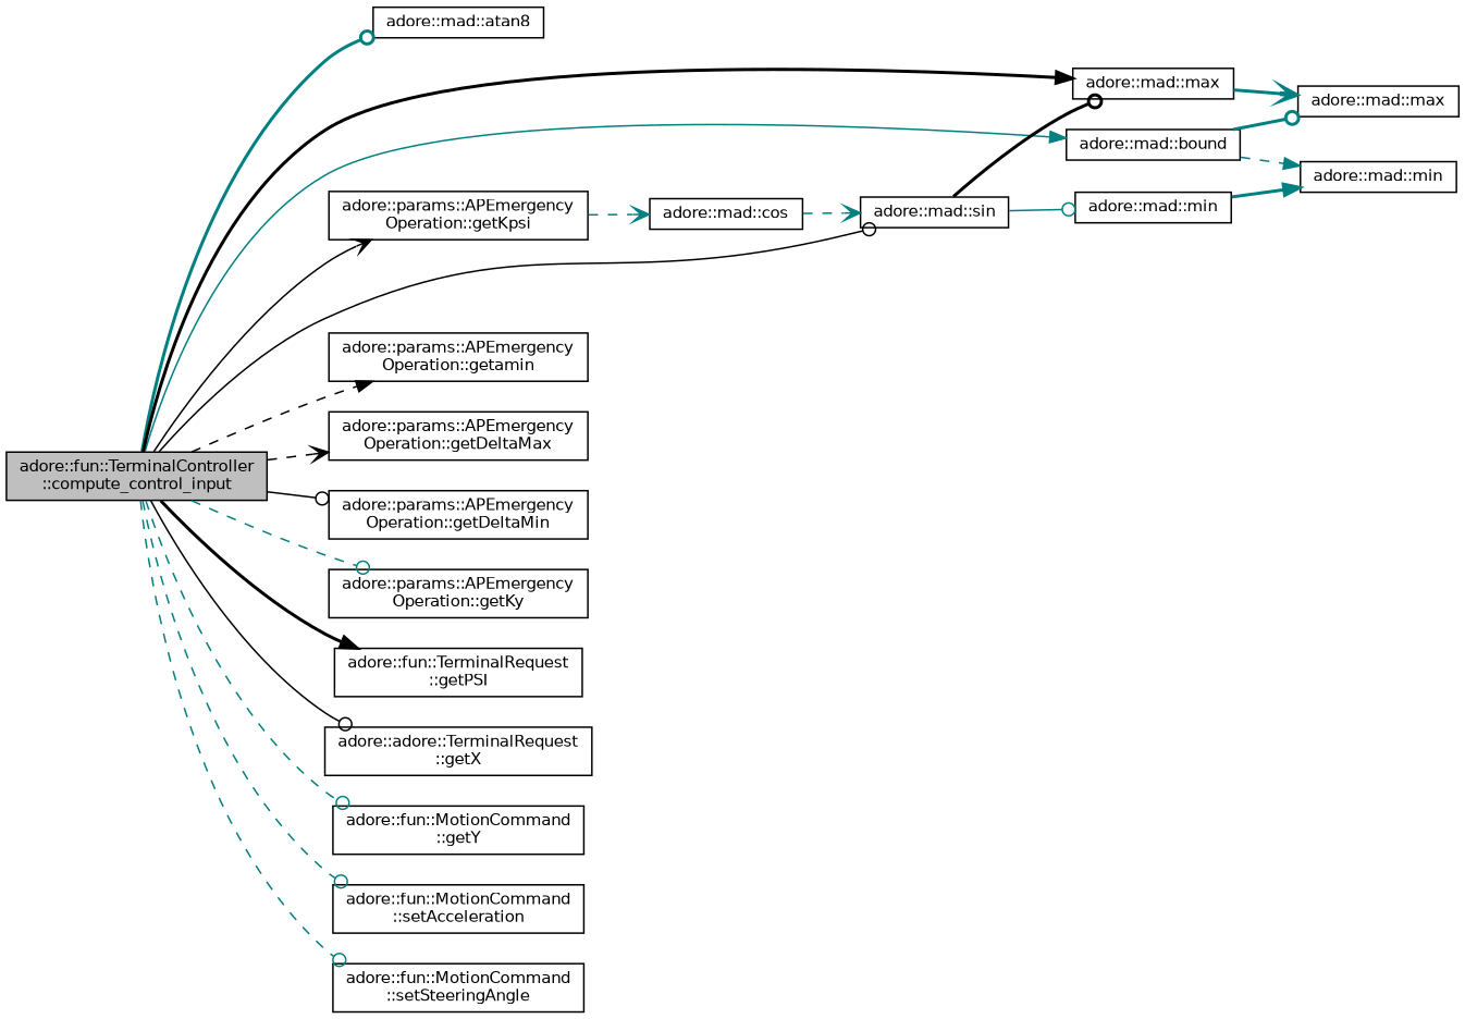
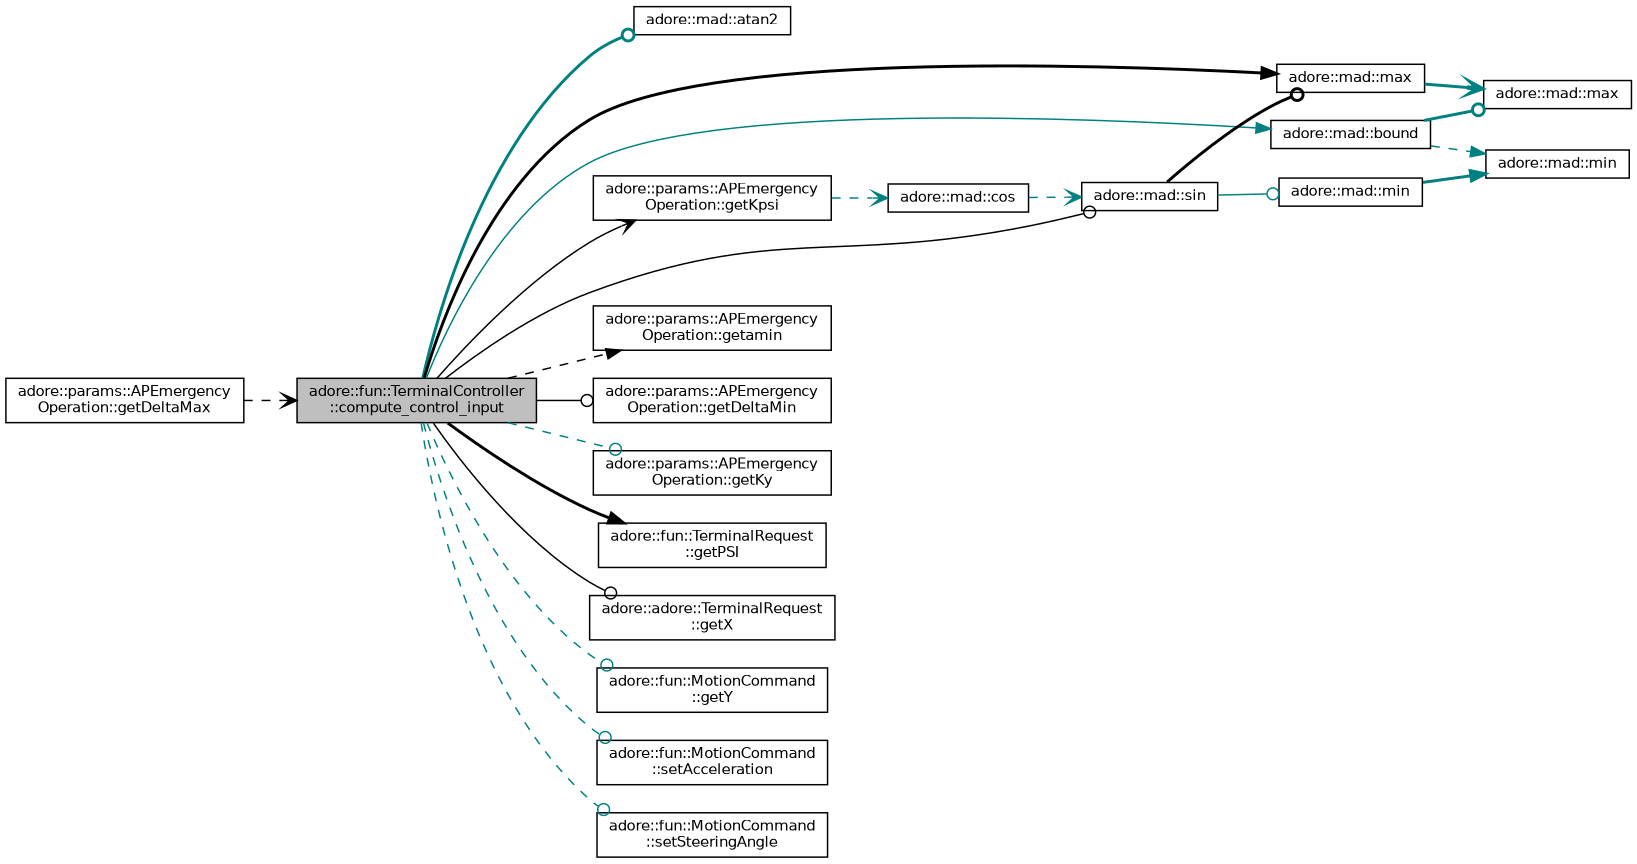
  digraph {
    rankdir=LR
    node [color=black fillcolor=white fontname=Helvetica fontsize=10 shape=record style=filled]
    edge [arrowhead=odot color=teal fontname=Helvetica fontsize=10 labelfontname=Helvetica labelfontsize=10 style=dashed]
    n1 [fillcolor=grey75 fontcolor=black height=0.2 label="adore::fun::TerminalController\l::compute_control_input" width=0.4]
-   n2 [height=0.2 label="adore::mad::atan8" width=0.4]
+   n2 [height=0.2 label="adore::mad::atan2" width=0.4]
    n3 [height=0.2 label="adore::mad::bound" width=0.4]
    n4 [height=0.2 label="adore::mad::sin" width=0.4]
    n5 [height=0.2 label="adore::mad::max" width=0.4]
    n6 [height=0.2 label="adore::params::APEmergency\lOperation::getamin" width=0.4]
    n7 [height=0.2 label="adore::params::APEmergency\lOperation::getDeltaMax" width=0.4]
    n8 [height=0.2 label="adore::params::APEmergency\lOperation::getDeltaMin" width=0.4]
    n9 [height=0.2 label="adore::params::APEmergency\lOperation::getKpsi" width=0.4]
    n10 [height=0.2 label="adore::params::APEmergency\lOperation::getKy" width=0.4]
    n11 [height=0.2 label="adore::fun::TerminalRequest\l::getPSI" width=0.4]
    n12 [height=0.2 label="adore::adore::TerminalRequest\l::getX" width=0.4]
    n13 [height=0.2 label="adore::fun::MotionCommand\l::getY" width=0.4]
    n14 [height=0.2 label="adore::fun::MotionCommand\l::setAcceleration" width=0.4]
    n15 [height=0.2 label="adore::fun::MotionCommand\l::setSteeringAngle" width=0.4]
    n16 [height=0.2 label="adore::mad::max" width=0.4]
    n17 [height=0.2 label="adore::mad::min" width=0.4]
    n18 [height=0.2 label="adore::mad::cos" width=0.4]
    n19 [height=0.2 label="adore::mad::min" width=0.4]
    n1 -> n2 [style=bold]
    n1 -> n3 [arrowhead=normal style=solid]
    n1 -> n4 [color=black style=solid]
    n1 -> n5 [arrowhead=normal color=black style=bold]
    n1 -> n6 [arrowhead=normal color=black]
-   n1 -> n7 [arrowhead=vee color=black]
+   n7 -> n1 [arrowhead=vee color=black]
    n1 -> n8 [color=black style=solid]
    n1 -> n9 [arrowhead=vee color=black style=solid]
    n1 -> n10
    n1 -> n11 [arrowhead=normal color=black style=bold]
    n1 -> n12 [color=black style=solid]
    n1 -> n13
    n1 -> n14
    n1 -> n15
    n3 -> n16 [style=bold]
    n3 -> n17 [arrowhead=normal]
    n4 -> n5 [color=black style=bold]
    n4 -> n19 [style=solid]
    n5 -> n16 [arrowhead=vee style=bold]
    n9 -> n18 [arrowhead=vee]
    n18 -> n4 [arrowhead=vee]
    n19 -> n17 [arrowhead=normal style=bold]
  }
